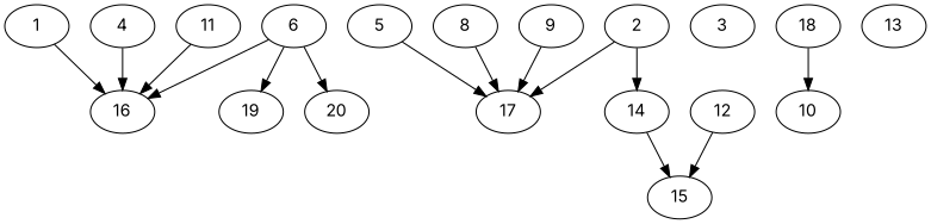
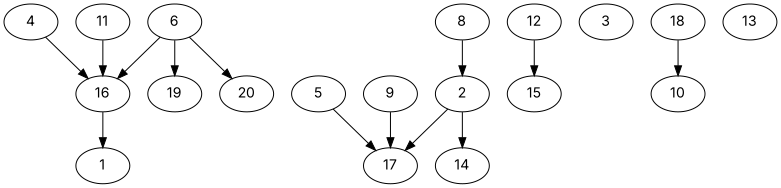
  digraph {
    fontname=Inter
    node [alpha=0.03 fontname=Inter]
    edge [fontname=Inter]
    1 [expect_size=14328832]
    16 [alpha=0.19 expect_size=46262272]
    2 [alpha=0.11 expect_size=34196480]
    17 [expect_size=18724864]
    14 [alpha=0.04 expect_size=24065024]
    15 [alpha=0.07 expect_size=37495808]
    3 [alpha=0.08 expect_size=11825152]
    4 [alpha=0.06 expect_size=31197184]
    5 [alpha=0.04 expect_size=8521728]
    6 [alpha=0.08 expect_size=29598720]
    19 [expect_size=34305024]
    20 [alpha=0.16 expect_size=27597824]
    8 [alpha=0.17 expect_size=13195264]
    9 [alpha=0.17 expect_size=38921216]
    10 [alpha=0.16 expect_size=49766400]
    18 [alpha=0.10 expect_size=40499200]
    11 [alpha=0.04 expect_size=18034688]
    12 [alpha=0.07 expect_size=25748480]
    13 [alpha=0.20 expect_size=51420160]
-   1 -> 16
+   16 -> 1
    2 -> 17
    2 -> 14
-   14 -> 15
    4 -> 16
    5 -> 17
    6 -> 16
    6 -> 19
    6 -> 20
-   8 -> 17
+   8 -> 2
    9 -> 17
    18 -> 10
    11 -> 16
    12 -> 15
  }
